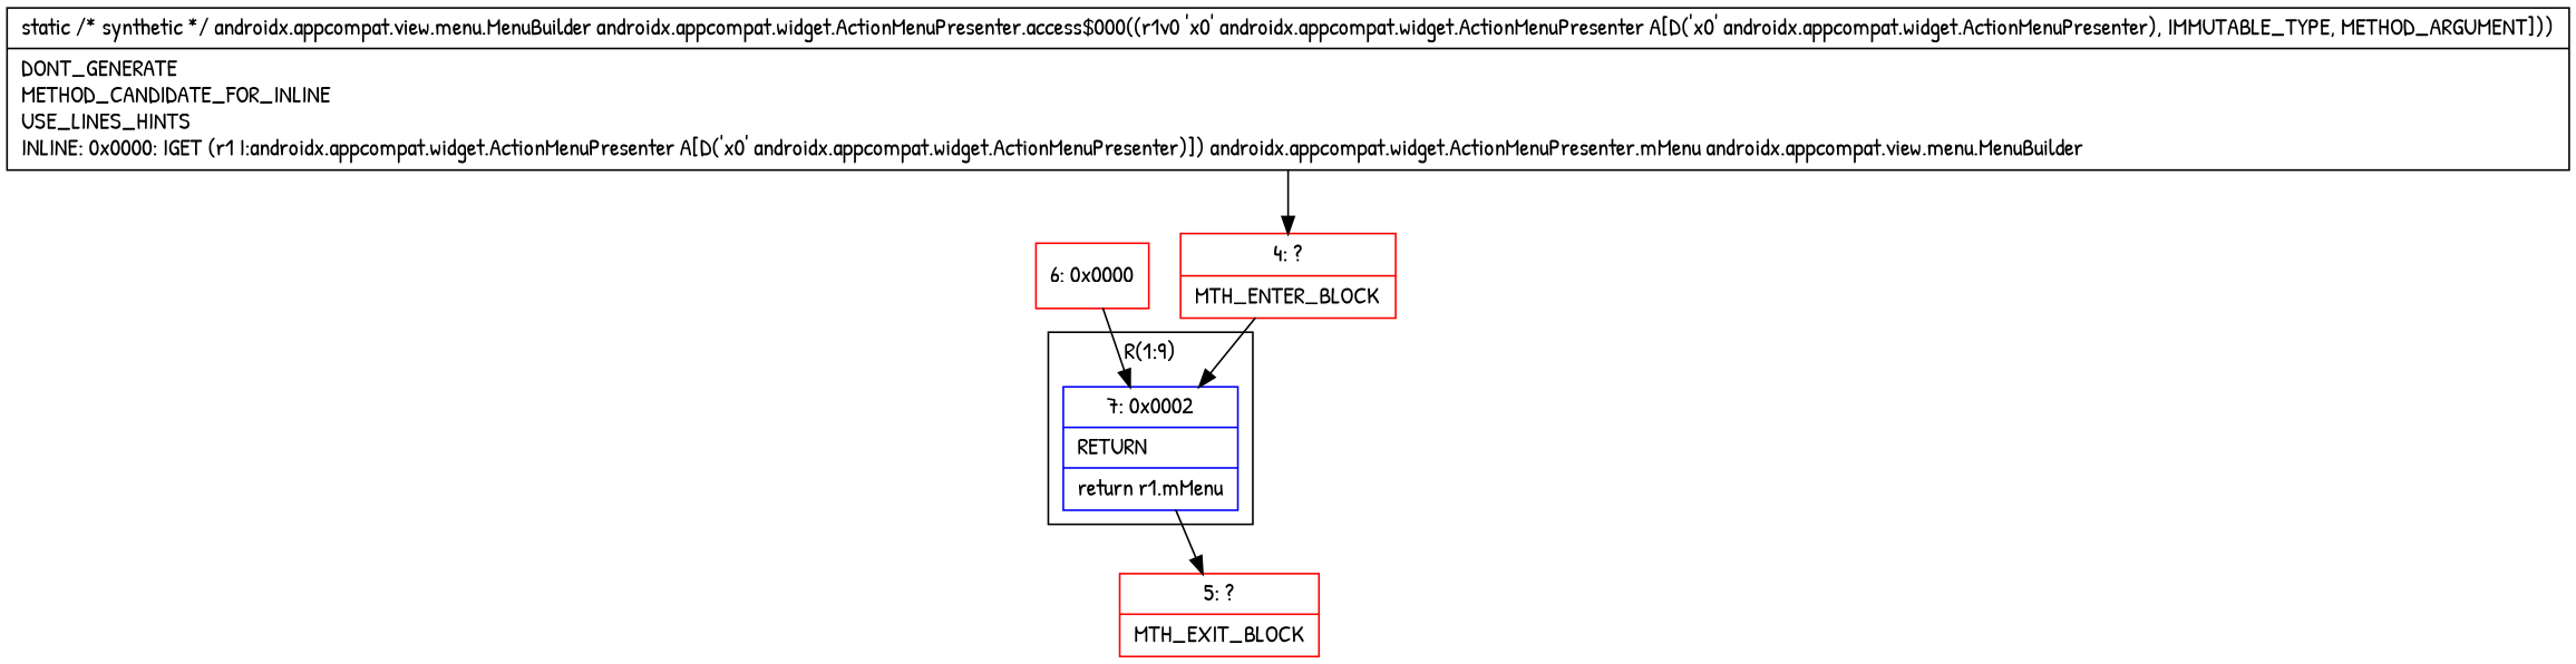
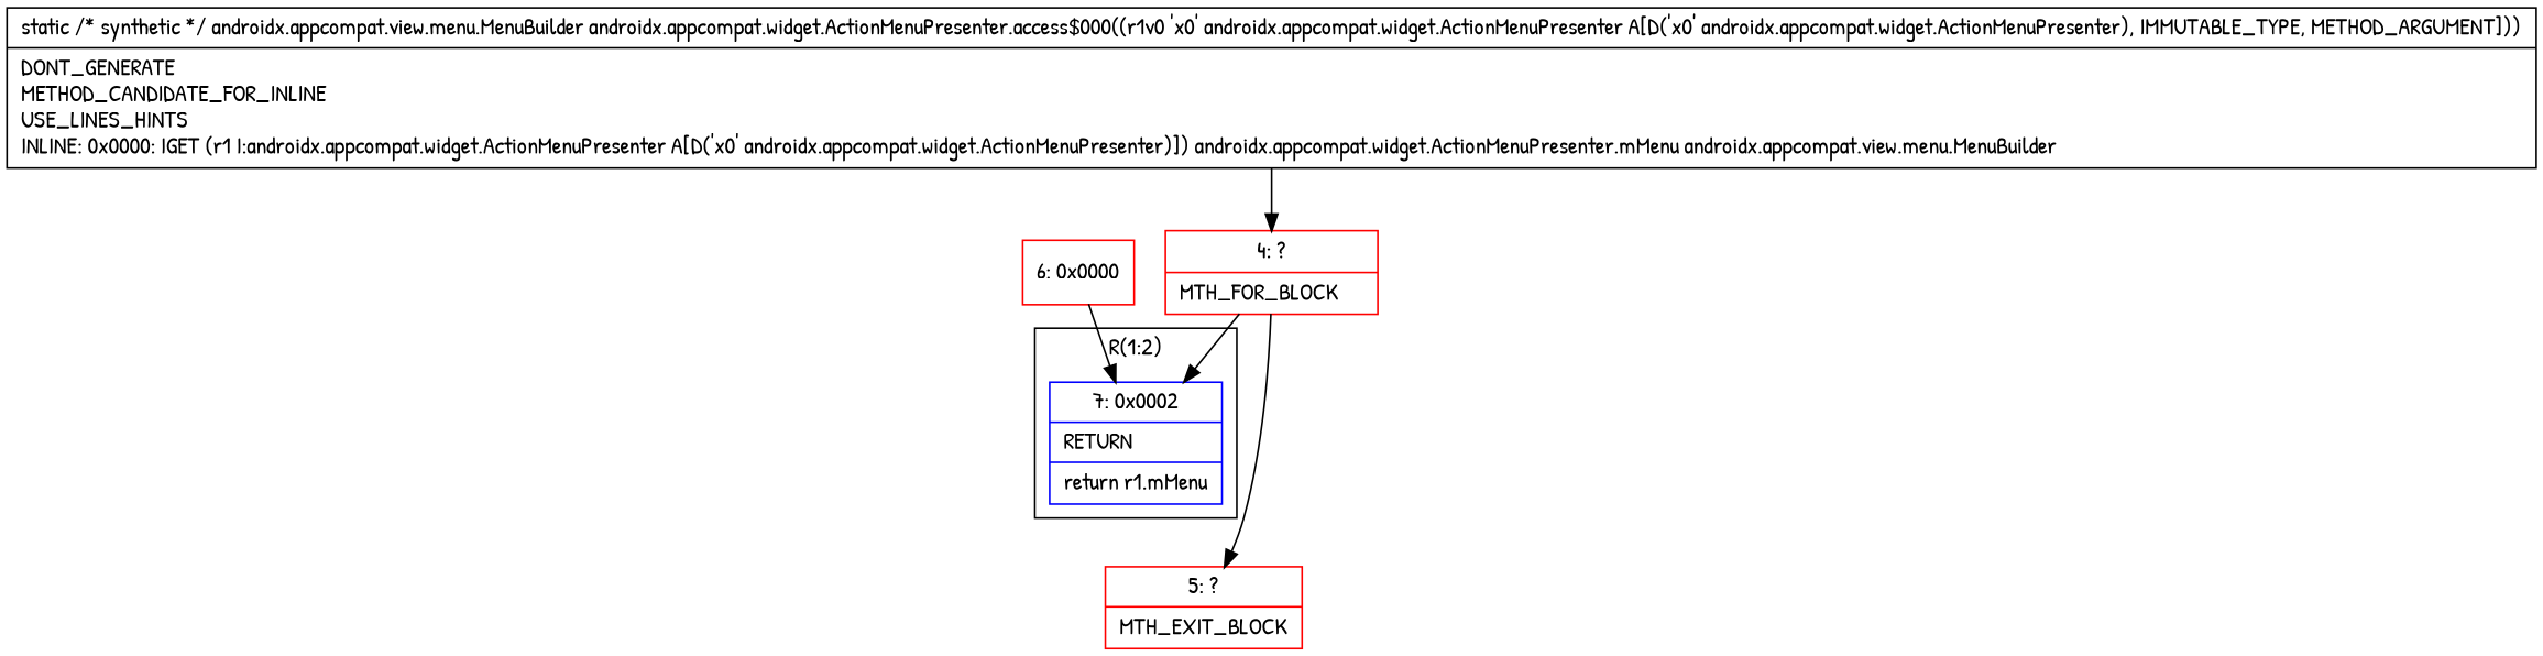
  digraph {
    fontname="Patrick Hand"
    node [color=red fontname="Patrick Hand" shape=record]
    edge [fontname="Patrick Hand"]
    n1 [color=blue label="{7\:\ 0x0002|RETURN\l|return r1.mMenu\l}"]
    n2 [label="{5\:\ ?|MTH_EXIT_BLOCK\l}"]
-   n3 [label="{4\:\ ?|MTH_ENTER_BLOCK\l}"]
+   n3 [label="{4\:\ ?|MTH_FOR_BLOCK\l}"]
    n4 [label="{6\:\ 0x0000}"]
    n5 [label="{static \/* synthetic *\/ androidx.appcompat.view.menu.MenuBuilder androidx.appcompat.widget.ActionMenuPresenter.access$000((r1v0 'x0' androidx.appcompat.widget.ActionMenuPresenter A[D('x0' androidx.appcompat.widget.ActionMenuPresenter), IMMUTABLE_TYPE, METHOD_ARGUMENT]))  | DONT_GENERATE\lMETHOD_CANDIDATE_FOR_INLINE\lUSE_LINES_HINTS\lINLINE: 0x0000: IGET  (r1 I:androidx.appcompat.widget.ActionMenuPresenter A[D('x0' androidx.appcompat.widget.ActionMenuPresenter)]) androidx.appcompat.widget.ActionMenuPresenter.mMenu androidx.appcompat.view.menu.MenuBuilder\l}" color=""]
    subgraph cluster_1 {
-     label="R(1:9)"
+     label="R(1:2)"
      n1
    }
-   n1 -> n2
+   n3 -> n2
    n3 -> n1
    n4 -> n1
    n5 -> n3
  }
